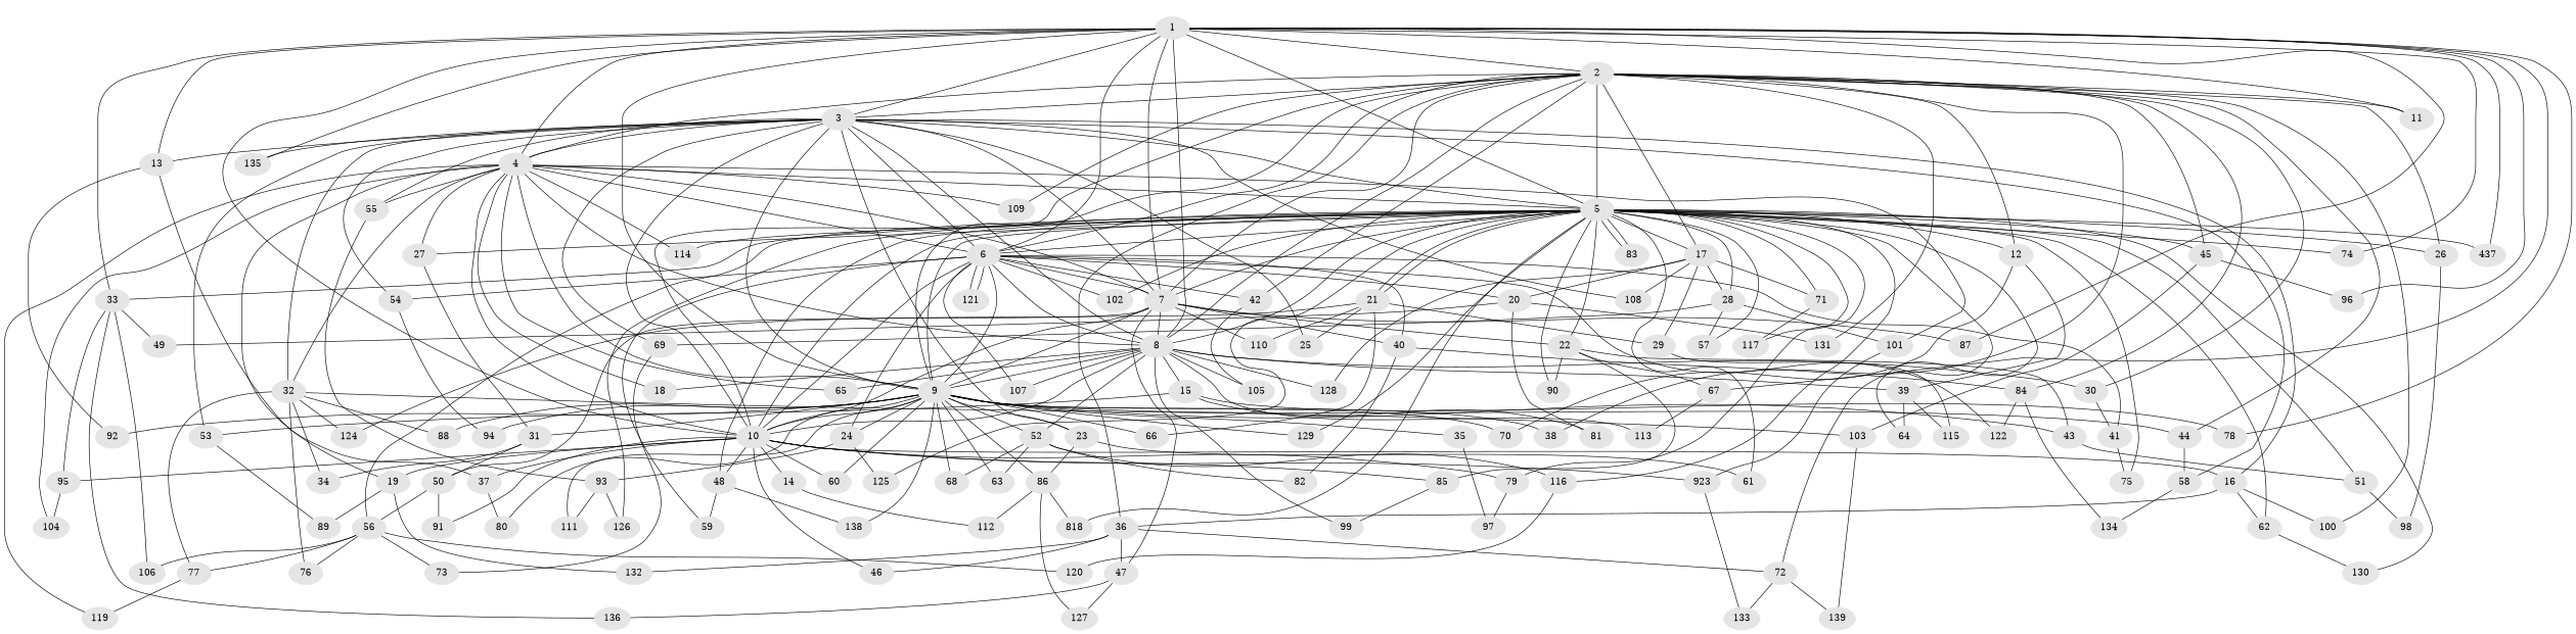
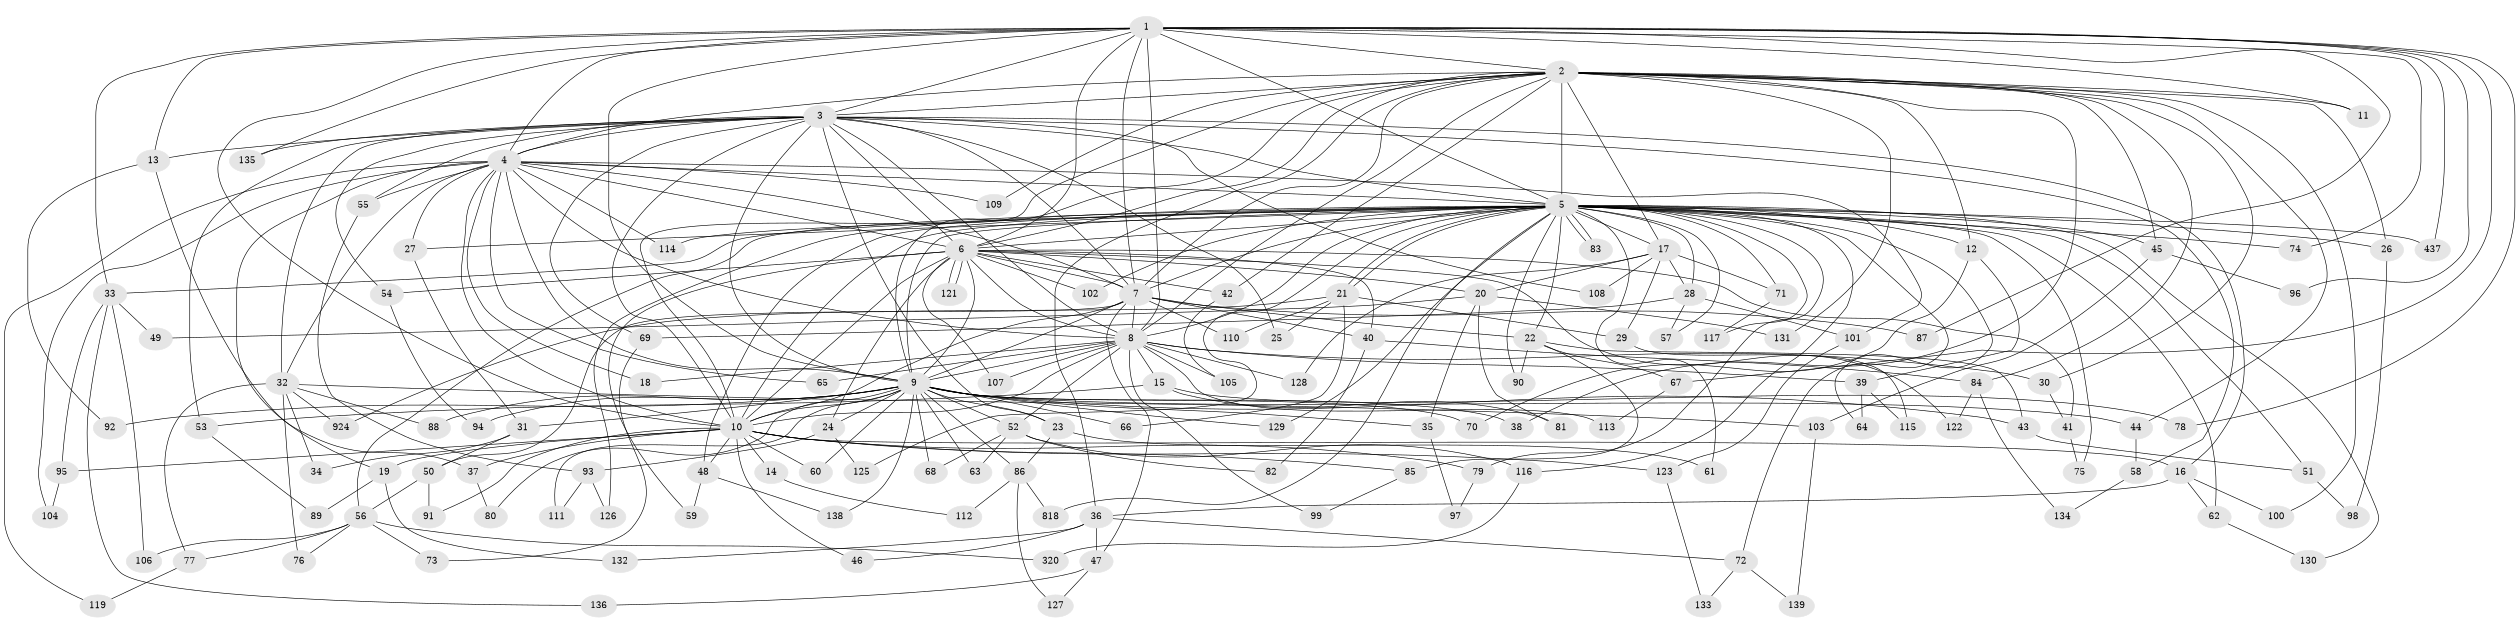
  graph {
    node [color=gray90 style=filled]
    1
    2
    3
    4
    5
    6
    7
    8
    9
    10
    11
    13
    33
    67
    74
    78
    87
    96
    135
    n20 [label=437]
    12
    17
    26
    30
    36
    38
    42
    44
    45
    84
    100
    109
    131
    16
    23
    25
    32
    53
    54
    55
    58
    69
    108
    18
    19
    27
    65
    101
    104
    114
    119
    21
    22
    28
    48
    51
    56
    57
    61
    62
    64
    71
    72
    75
    79
    83
    90
    102
    116
    117
    n71 [label=818]
    125
    126
    129
    130
    20
    24
    40
    41
    59
    107
    121
    122
    47
    50
    110
    39
    15
    52
    99
    105
    113
    128
    31
    35
    43
    60
    63
    66
    68
    70
    80
    86
    88
    92
    94
    111
    138
    14
    37
    46
    85
    91
    95
-   123 [label=923]
+   123
    49
    106
    136
    115
    81
    29
    98
    132
    103
    134
-   124
+   124 [label=924]
    34
    76
    77
    89
    93
    73
-   120
+   120 [label=320]
    133
    139
    97
    82
    127
    112
    1 -- 2
    1 -- 3
    1 -- 4
    1 -- 5
    1 -- 6
    1 -- 7
    1 -- 8
    1 -- 9
    1 -- 10
    1 -- 11
    1 -- 13
    1 -- 33
    1 -- 67
    1 -- 74
    1 -- 78
    1 -- 87
    1 -- 96
    1 -- 135
    1 -- n20
    2 -- 3
    2 -- 4
    2 -- 5
    2 -- 6
    2 -- 7
    2 -- 8
    2 -- 9
    2 -- 10
    2 -- 11
    2 -- 12
    2 -- 17
    2 -- 26
    2 -- 30
    2 -- 36
    2 -- 38
    2 -- 42
    2 -- 44
    2 -- 45
    2 -- 84
    2 -- 100
    2 -- 109
    2 -- 131
    3 -- 4
    3 -- 5
    3 -- 6
    3 -- 7
    3 -- 8
    3 -- 9
    3 -- 10
    3 -- 13
    3 -- 135
    3 -- 16
    3 -- 23
    3 -- 25
    3 -- 32
    3 -- 53
    3 -- 54
    3 -- 55
    3 -- 58
    3 -- 69
    3 -- 108
    4 -- 5
    4 -- 6
    4 -- 7
    4 -- 8
    4 -- 9
    4 -- 10
    4 -- 109
    4 -- 32
    4 -- 55
    4 -- 18
    4 -- 19
    4 -- 27
    4 -- 65
    4 -- 101
    4 -- 104
    4 -- 114
    4 -- 119
    5 -- 6
    5 -- 7
    5 -- 8
    5 -- 9
    5 -- 10
    5 -- 33
    5 -- 74
    5 -- n20
    5 -- 12
    5 -- 17
    5 -- 26
    5 -- 45
    5 -- 27
    5 -- 114
    5 -- 21
    5 -- 21
    5 -- 22
    5 -- 28
    5 -- 48
    5 -- 51
    5 -- 56
    5 -- 57
    5 -- 61
    5 -- 62
    5 -- 64
    5 -- 71
    5 -- 72
    5 -- 75
    5 -- 79
    5 -- 83
    5 -- 83
    5 -- 90
    5 -- 102
    5 -- 116
    5 -- 117
    5 -- n71
    5 -- 125
    5 -- 126
    5 -- 129
    5 -- 130
    6 -- 7
    6 -- 8
    6 -- 9
    6 -- 10
    6 -- 42
    6 -- 54
    6 -- 102
    6 -- 20
    6 -- 24
    6 -- 40
    6 -- 41
    6 -- 59
    6 -- 107
    6 -- 121
    6 -- 121
    6 -- 122
    7 -- 8
    7 -- 9
    7 -- 10
    7 -- 87
    7 -- 22
    7 -- 40
    7 -- 47
    7 -- 50
    7 -- 110
    8 -- 9
    8 -- 10
    8 -- 30
    8 -- 18
    8 -- 65
    8 -- 107
    8 -- 39
    8 -- 15
    8 -- 52
    8 -- 99
    8 -- 105
    8 -- 113
    8 -- 128
    9 -- 10
    9 -- 38
    9 -- 44
    9 -- 23
    9 -- 129
    9 -- 24
    9 -- 52
    9 -- 31
    9 -- 35
    9 -- 43
    9 -- 60
    9 -- 63
    9 -- 66
    9 -- 68
    9 -- 70
    9 -- 80
    9 -- 86
    9 -- 88
    9 -- 92
    9 -- 94
    9 -- 111
    9 -- 138
    10 -- 16
    10 -- 19
    10 -- 48
    10 -- 79
    10 -- 60
    10 -- 14
    10 -- 37
    10 -- 46
    10 -- 85
    10 -- 91
    10 -- 95
    10 -- 123
    13 -- 92
    13 -- 37
    33 -- 95
    33 -- 49
    33 -- 106
    33 -- 136
    67 -- 113
    12 -- 39
    12 -- 70
    17 -- 108
    17 -- 28
    17 -- 71
    17 -- 20
    17 -- 128
    17 -- 29
    26 -- 98
    30 -- 41
    36 -- 72
    36 -- 47
    36 -- 46
    36 -- 132
    42 -- 105
    44 -- 58
    45 -- 96
    45 -- 103
    84 -- 122
    84 -- 134
    16 -- 36
    16 -- 100
    16 -- 62
    23 -- 61
    23 -- 86
    32 -- 88
    32 -- 103
    32 -- 124
    32 -- 34
    32 -- 76
    32 -- 77
    53 -- 89
    54 -- 94
    55 -- 93
    58 -- 134
    69 -- 73
    19 -- 132
    19 -- 89
    27 -- 31
    101 -- 123
    21 -- 25
    21 -- 110
    21 -- 66
    21 -- 29
    21 -- 124
    22 -- 67
    22 -- 90
    22 -- 43
    22 -- 85
    28 -- 69
    28 -- 101
    28 -- 57
    48 -- 59
    48 -- 138
    51 -- 98
    56 -- 106
    56 -- 76
    56 -- 77
    56 -- 73
    56 -- 120
    62 -- 130
    71 -- 117
    72 -- 133
    72 -- 139
    79 -- 97
    116 -- 120
    20 -- 131
+   20 -- 35
    20 -- 49
    20 -- 81
    24 -- 125
    24 -- 93
    40 -- 84
    40 -- 82
    41 -- 75
    47 -- 136
    47 -- 127
    50 -- 56
    50 -- 91
    39 -- 64
    39 -- 115
    15 -- 78
    15 -- 53
    15 -- 81
    52 -- 116
    52 -- 63
    52 -- 68
    52 -- 82
    31 -- 50
    31 -- 34
    35 -- 97
    43 -- 51
    86 -- n71
    86 -- 127
    86 -- 112
    14 -- 112
    37 -- 80
    85 -- 99
    95 -- 104
    123 -- 133
    29 -- 115
    103 -- 139
    77 -- 119
    93 -- 126
    93 -- 111
  }
